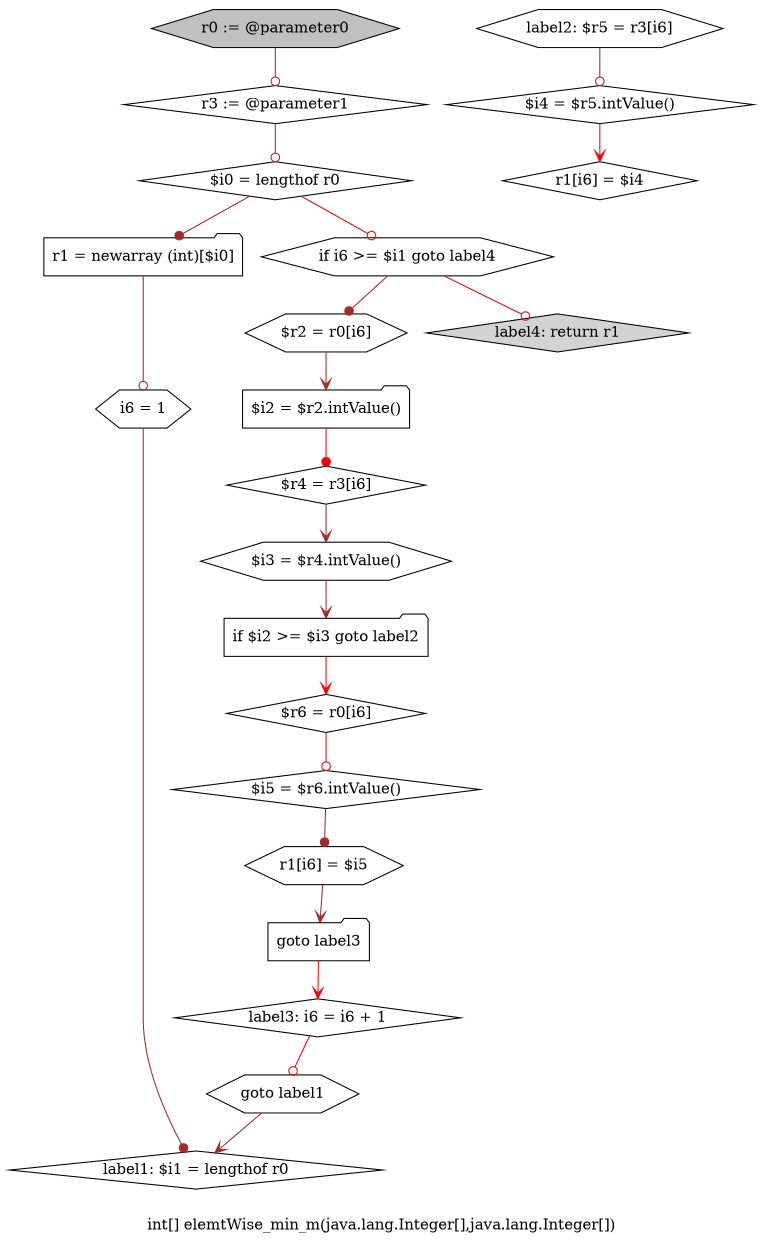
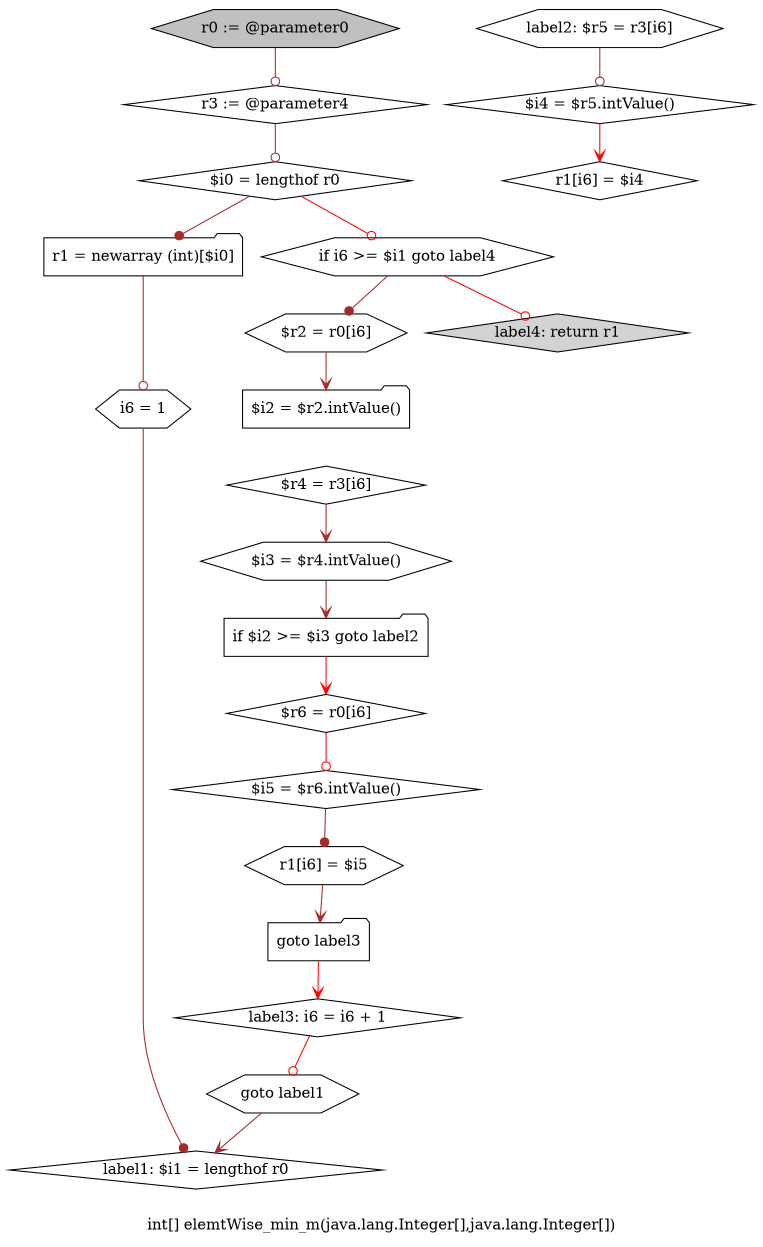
  digraph {
    label="int[] elemtWise_min_m(java.lang.Integer[],java.lang.Integer[])"
    node [shape=diamond]
    edge [arrowhead=odot color=brown]
    n1 [fillcolor=gray label="r0 := @parameter0" shape=hexagon style=filled]
-   n2 [label="r3 := @parameter1"]
+   n2 [label="r3 := @parameter4"]
    n3 [label="$i0 = lengthof r0"]
    n4 [label="r1 = newarray (int)[$i0]" shape=folder]
    n5 [label="if i6 >= $i1 goto label4" shape=hexagon]
    n6 [label="i6 = 1" shape=hexagon]
    n7 [label="label1: $i1 = lengthof r0"]
    n8 [label="$r2 = r0[i6]" shape=hexagon]
    n9 [fillcolor=lightgray label="label4: return r1" style=filled]
    n10 [label="$i2 = $r2.intValue()" shape=folder]
    n11 [label="$r4 = r3[i6]"]
    n12 [label="$i3 = $r4.intValue()" shape=hexagon]
    n13 [label="if $i2 >= $i3 goto label2" shape=folder]
    n14 [label="$r6 = r0[i6]"]
    n15 [label="$i5 = $r6.intValue()"]
    n16 [label="label2: $r5 = r3[i6]" shape=hexagon]
    n17 [label="$i4 = $r5.intValue()"]
    n18 [label="r1[i6] = $i5" shape=hexagon]
    n19 [label="r1[i6] = $i4"]
    n20 [label="goto label3" shape=folder]
    n21 [label="label3: i6 = i6 + 1"]
    n22 [label="goto label1" shape=hexagon]
    n1 -> n2
    n2 -> n3
    n3 -> n4 [arrowhead=dot]
    n3 -> n5 [color=red]
    n4 -> n6
    n5 -> n8 [arrowhead=dot]
    n5 -> n9 [color=red]
    n6 -> n7 [arrowhead=dot]
    n8 -> n10 [arrowhead=vee]
-   n10 -> n11 [arrowhead=dot color=red]
    n11 -> n12 [arrowhead=vee]
    n12 -> n13 [arrowhead=vee]
    n13 -> n14 [arrowhead=vee color=red]
    n14 -> n15 [color=red]
    n15 -> n18 [arrowhead=dot]
    n16 -> n17
    n17 -> n19 [arrowhead=vee color=red]
    n18 -> n20 [arrowhead=vee]
    n20 -> n21 [arrowhead=vee color=red]
    n21 -> n22 [color=red]
    n22 -> n7 [arrowhead=vee]
  }
